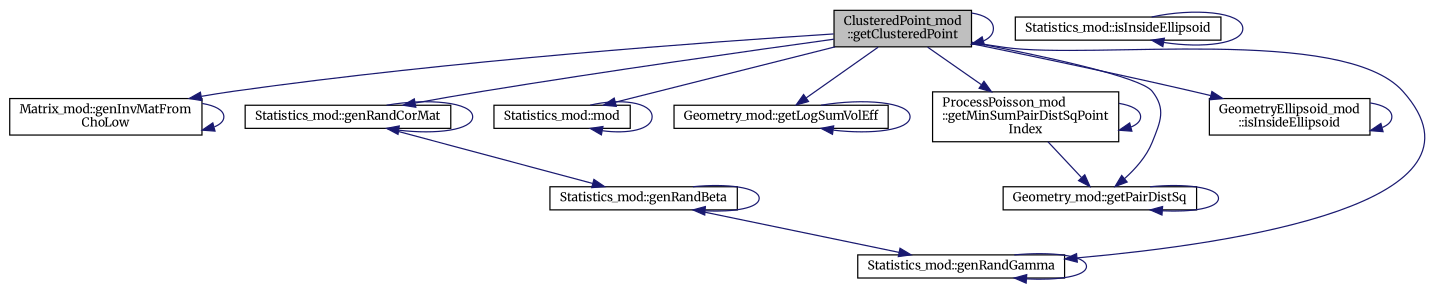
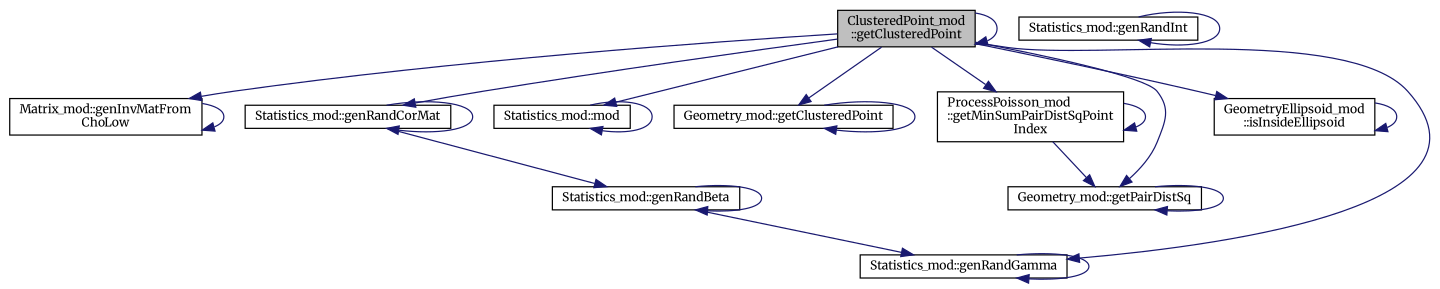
  digraph {
    fontname=Merriweather
    rankdir=TB
    node [color=black fillcolor=white fontname=Merriweather fontsize=10 shape=record style=filled]
    edge [color=midnightblue fontname=Merriweather fontsize=10 labelfontname=Helvetica labelfontsize=10 style=solid]
    n1 [fillcolor=grey75 fontcolor=black height=0.2 label="ClusteredPoint_mod\l::getClusteredPoint" width=0.4]
    n2 [height=0.2 label="Matrix_mod::genInvMatFrom\lChoLow" width=0.4]
    n3 [height=0.2 label="Statistics_mod::genRandCorMat" width=0.4]
    n4 [height=0.2 label="Statistics_mod::mod" width=0.4]
-   n5 [height=0.2 label="Geometry_mod::getLogSumVolEff" width=0.4]
+   n5 [height=0.2 label="Geometry_mod::getClusteredPoint" width=0.4]
    n6 [height=0.2 label="ProcessPoisson_mod\l::getMinSumPairDistSqPoint\lIndex" width=0.4]
    n7 [height=0.2 label="Geometry_mod::getPairDistSq" width=0.4]
    n8 [height=0.2 label="GeometryEllipsoid_mod\l::isInsideEllipsoid" width=0.4]
    n9 [height=0.2 label="Statistics_mod::genRandGamma" width=0.4]
    n10 [height=0.2 label="Statistics_mod::genRandBeta" width=0.4]
-   n11 [height=0.2 label="Statistics_mod::isInsideEllipsoid" width=0.4]
+   n11 [height=0.2 label="Statistics_mod::genRandInt" width=0.4]
    n1 -> n1
    n1 -> n2
    n1 -> n3
    n1 -> n4
    n1 -> n5
    n1 -> n6
    n1 -> n7
    n1 -> n8
    n1 -> n9
    n2 -> n2
    n3 -> n3
    n3 -> n10
    n4 -> n4
    n5 -> n5
    n6 -> n6
    n6 -> n7
    n7 -> n7
    n8 -> n8
    n9 -> n9
    n10 -> n9
    n10 -> n10
    n11 -> n11
  }
